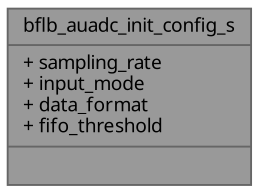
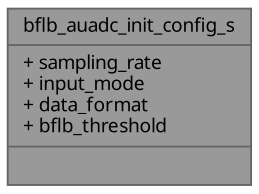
  digraph {
    fontname="Noto Sans"
-   n1 [color=gray40 fillcolor=grey60 fontcolor=black fontname="Noto Sans" fontsize=10 height=0.2 label="{bflb_auadc_init_config_s\n|+ sampling_rate\l+ input_mode\l+ data_format\l+ fifo_threshold\l|}" shape=record style=filled width=0.4]
+   n1 [color=gray40 fillcolor=grey60 fontcolor=black fontname="Noto Sans" fontsize=10 height=0.2 label="{bflb_auadc_init_config_s\n|+ sampling_rate\l+ input_mode\l+ data_format\l+ bflb_threshold\l|}" shape=record style=filled width=0.4]
  }
